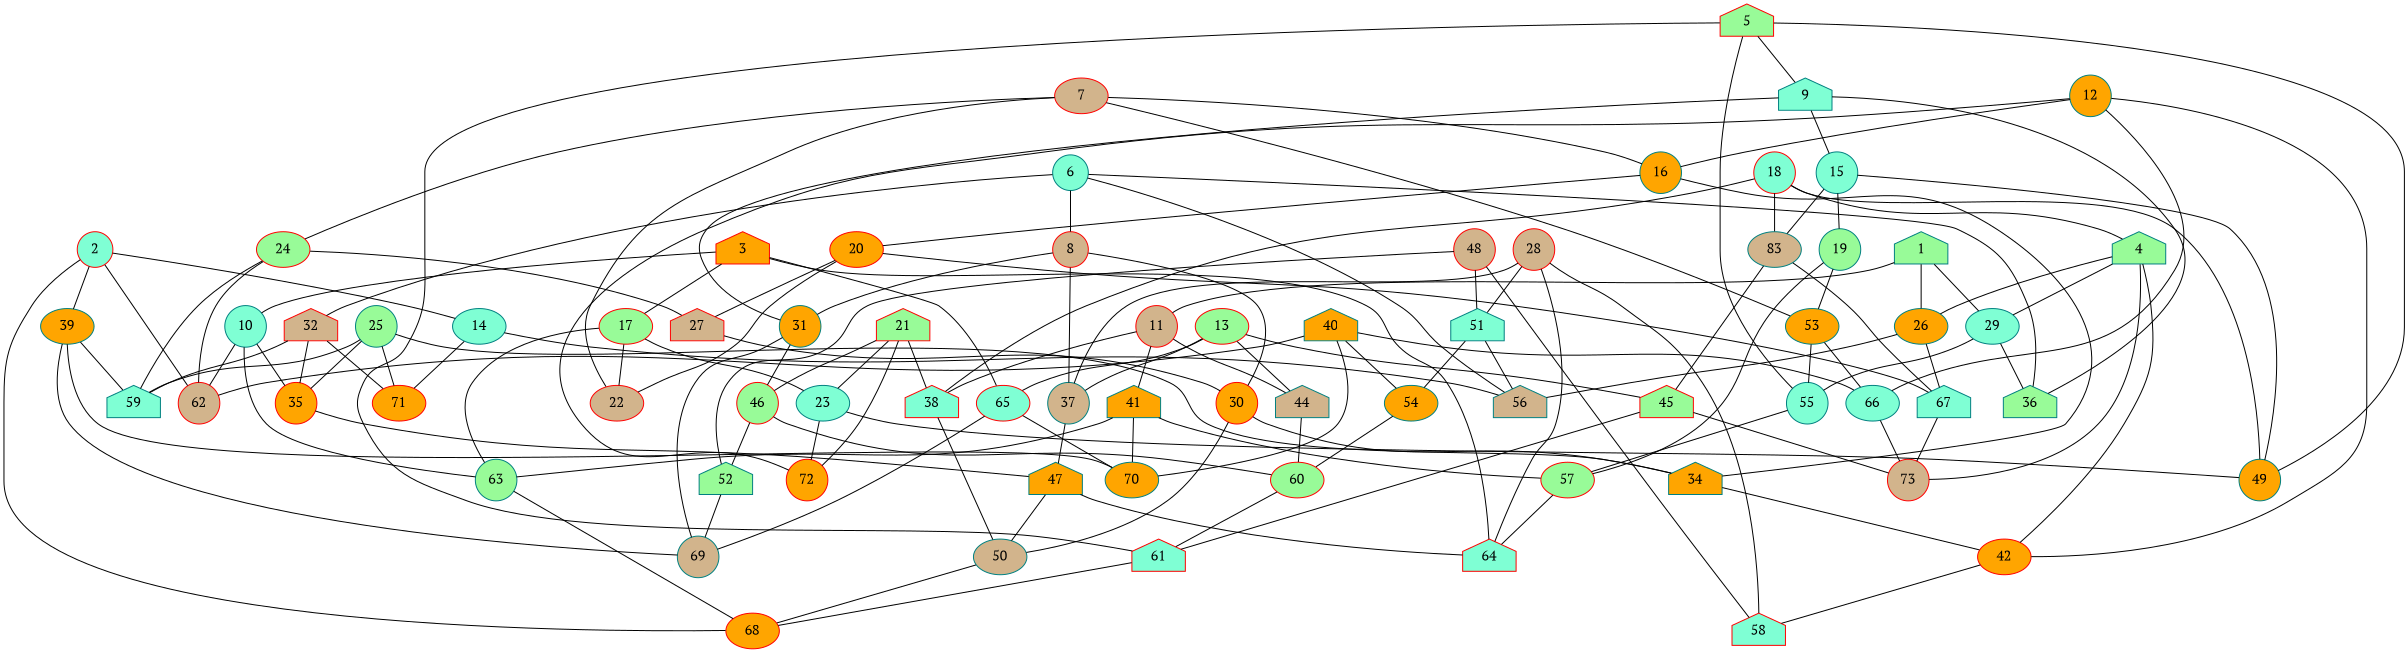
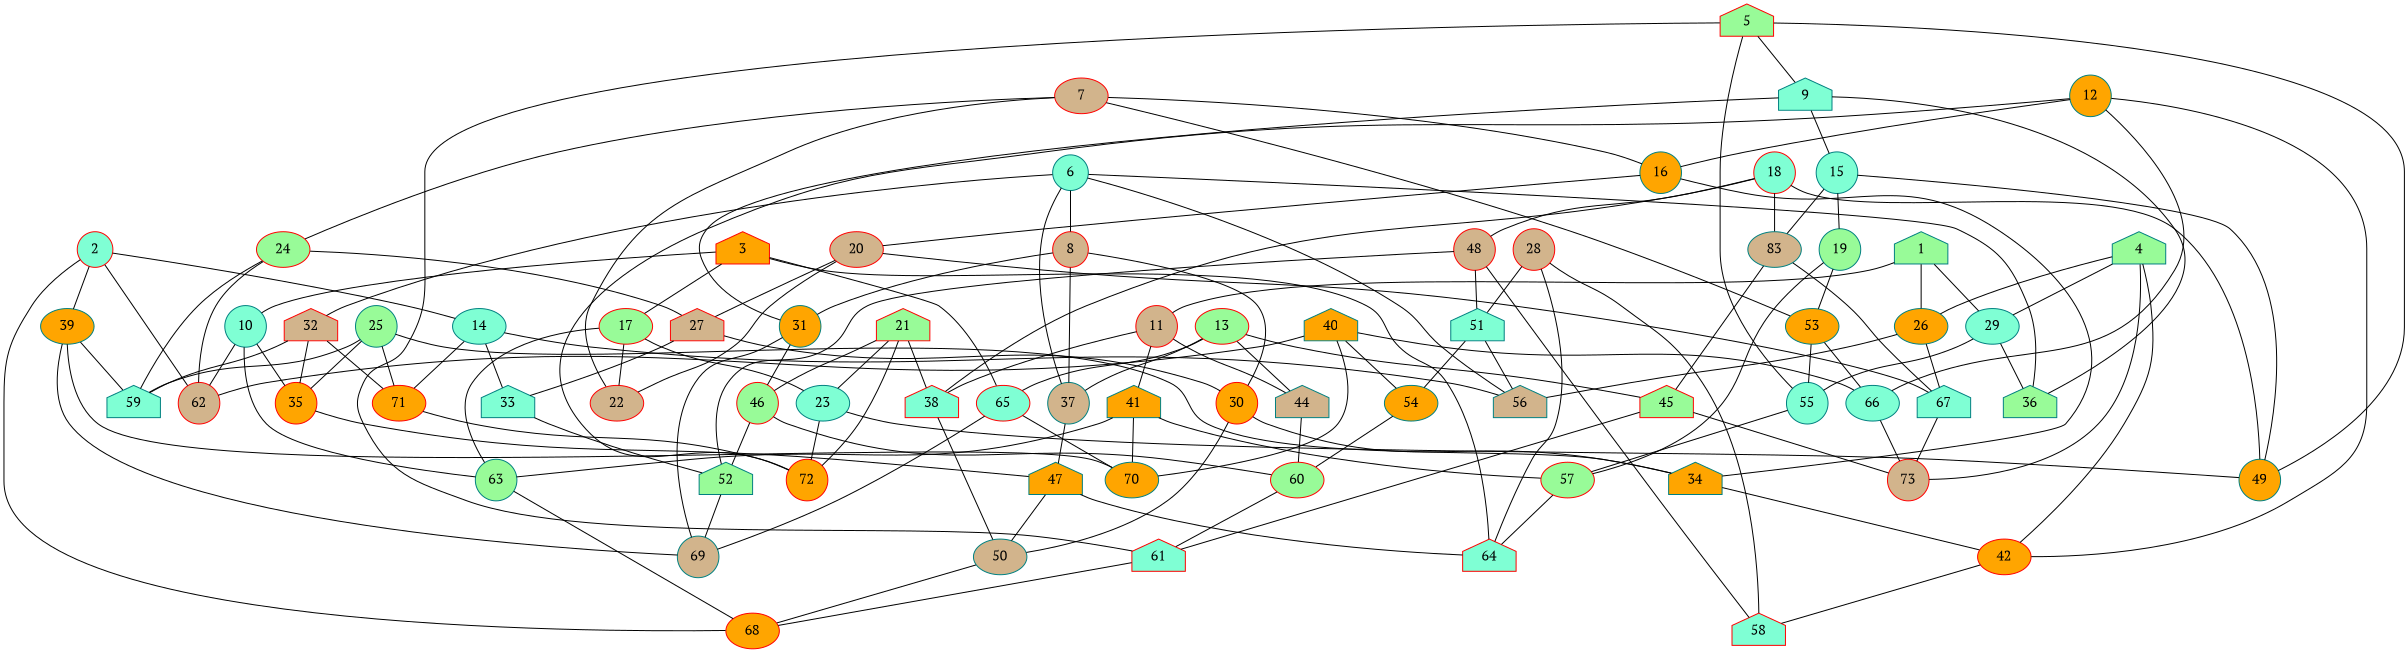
  graph {
    fontname="PT Serif"
    node [color=teal fillcolor=orange fontname="PT Serif" shape=house style=filled]
    edge [fontname="PT Serif"]
    1 [fillcolor=palegreen]
    11 [color=red fillcolor=tan shape=circle]
    26 [shape=ellipse]
    29 [fillcolor=aquamarine shape=ellipse]
    38 [color=red fillcolor=aquamarine]
    41
    44 [fillcolor=tan]
    56 [fillcolor=tan]
    67 [fillcolor=aquamarine]
    55 [fillcolor=aquamarine shape=circle]
    36 [fillcolor=palegreen]
    58 [color=red fillcolor=aquamarine]
    2 [color=red fillcolor=aquamarine shape=circle]
    14 [fillcolor=aquamarine shape=ellipse]
    39 [shape=ellipse]
    62 [color=red fillcolor=tan shape=circle]
    68 [color=red shape=ellipse]
+   33 [fillcolor=aquamarine]
    71 [color=red shape=ellipse]
    59 [fillcolor=aquamarine]
    69 [fillcolor=tan shape=circle]
    70 [shape=ellipse]
    3 [color=red]
    10 [fillcolor=aquamarine shape=circle]
    17 [color=red fillcolor=palegreen shape=ellipse]
    64 [color=red fillcolor=aquamarine]
    65 [color=red fillcolor=aquamarine shape=ellipse]
    35 [color=red shape=circle]
    63 [fillcolor=palegreen shape=circle]
    22 [color=red fillcolor=tan shape=ellipse]
    23 [fillcolor=aquamarine shape=ellipse]
    4 [fillcolor=palegreen]
    42 [color=red shape=ellipse]
    73 [color=red fillcolor=tan shape=circle]
    5 [color=red fillcolor=palegreen]
    9 [fillcolor=aquamarine]
    49 [shape=circle]
    61 [color=red fillcolor=aquamarine]
    31 [shape=circle]
    15 [fillcolor=aquamarine shape=circle]
    57 [color=red fillcolor=palegreen shape=ellipse]
    6 [fillcolor=aquamarine shape=circle]
    8 [color=red fillcolor=tan shape=circle]
    32 [color=red fillcolor=tan]
    30 [color=red shape=circle]
    37 [fillcolor=tan shape=circle]
    7 [color=red fillcolor=tan shape=ellipse]
    16 [shape=circle]
    24 [color=red fillcolor=palegreen shape=ellipse]
    53 [shape=ellipse]
-   20 [color=red shape=ellipse]
+   20 [color=red fillcolor=tan shape=ellipse]
    34
    27 [color=red fillcolor=tan]
    66 [fillcolor=aquamarine shape=ellipse]
    50 [fillcolor=tan shape=ellipse]
    46 [color=red fillcolor=palegreen shape=circle]
    47
    19 [fillcolor=palegreen shape=circle]
    n59 [fillcolor=tan label=83 shape=ellipse]
    60 [color=red fillcolor=palegreen shape=ellipse]
    12 [shape=circle]
    72 [color=red shape=circle]
    13 [color=red fillcolor=palegreen shape=ellipse]
    45 [color=red fillcolor=palegreen]
    52 [fillcolor=palegreen]
    18 [color=red fillcolor=aquamarine shape=circle]
    48 [color=red fillcolor=tan shape=circle]
    51 [fillcolor=aquamarine]
    21 [color=red fillcolor=palegreen]
    25 [fillcolor=palegreen shape=circle]
    28 [color=red fillcolor=tan shape=circle]
    54 [shape=ellipse]
    40
    1 -- 11
    1 -- 26
    1 -- 29
    11 -- 38
    11 -- 41
    11 -- 44
    26 -- 56
    26 -- 67
    29 -- 55
    29 -- 36
    38 -- 50
    41 -- 70
    41 -- 63
    41 -- 57
    44 -- 60
    67 -- 73
    55 -- 57
    2 -- 14
    2 -- 39
    2 -- 62
    2 -- 68
    14 -- 56
+   14 -- 33
    14 -- 71
    39 -- 59
    39 -- 69
    39 -- 70
+   33 -- 52
+   71 -- 72
    3 -- 10
    3 -- 17
    3 -- 64
    3 -- 65
    10 -- 62
    10 -- 35
    10 -- 63
    17 -- 63
    17 -- 22
    17 -- 23
    65 -- 69
    65 -- 70
    35 -- 47
    63 -- 68
    23 -- 49
    23 -- 72
    4 -- 26
    4 -- 29
    4 -- 42
    4 -- 73
    42 -- 58
    5 -- 55
    5 -- 9
    5 -- 49
    5 -- 61
    9 -- 36
    9 -- 31
    9 -- 15
    61 -- 68
    31 -- 69
    31 -- 46
    15 -- 49
    15 -- 19
    15 -- n59
    57 -- 64
    6 -- 56
    6 -- 36
    6 -- 8
    6 -- 32
    8 -- 31
    8 -- 30
    8 -- 37
    32 -- 71
    32 -- 59
    32 -- 35
    30 -- 34
    30 -- 50
    37 -- 47
    7 -- 22
    7 -- 16
    7 -- 24
    7 -- 53
    16 -- 20
    16 -- 34
    24 -- 62
    24 -- 59
    24 -- 27
    53 -- 55
    53 -- 66
    20 -- 67
    20 -- 22
    20 -- 27
    34 -- 42
+   27 -- 33
    27 -- 30
    66 -- 73
    50 -- 68
    46 -- 60
    46 -- 52
    47 -- 64
    47 -- 50
    19 -- 57
    19 -- 53
    n59 -- 67
    n59 -- 45
    60 -- 61
    12 -- 42
    12 -- 16
    12 -- 66
    12 -- 72
    13 -- 44
    13 -- 65
    13 -- 37
    13 -- 45
    45 -- 73
    45 -- 61
    52 -- 69
    18 -- 38
    18 -- 49
    18 -- n59
-   18 -- 4
+   18 -- 48
    48 -- 58
    48 -- 52
    48 -- 51
    51 -- 56
    51 -- 54
    21 -- 38
    21 -- 23
    21 -- 46
    21 -- 72
    25 -- 71
    25 -- 59
    25 -- 35
    25 -- 34
    28 -- 58
    28 -- 64
-   28 -- 37
+   6 -- 37
    28 -- 51
    54 -- 60
    40 -- 62
    40 -- 70
    40 -- 66
    40 -- 54
  }
